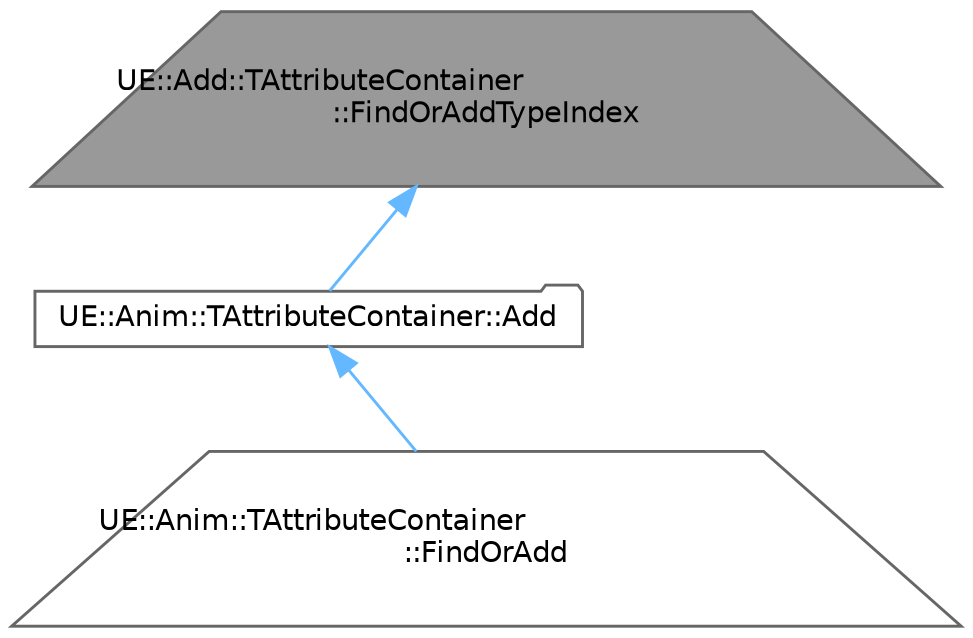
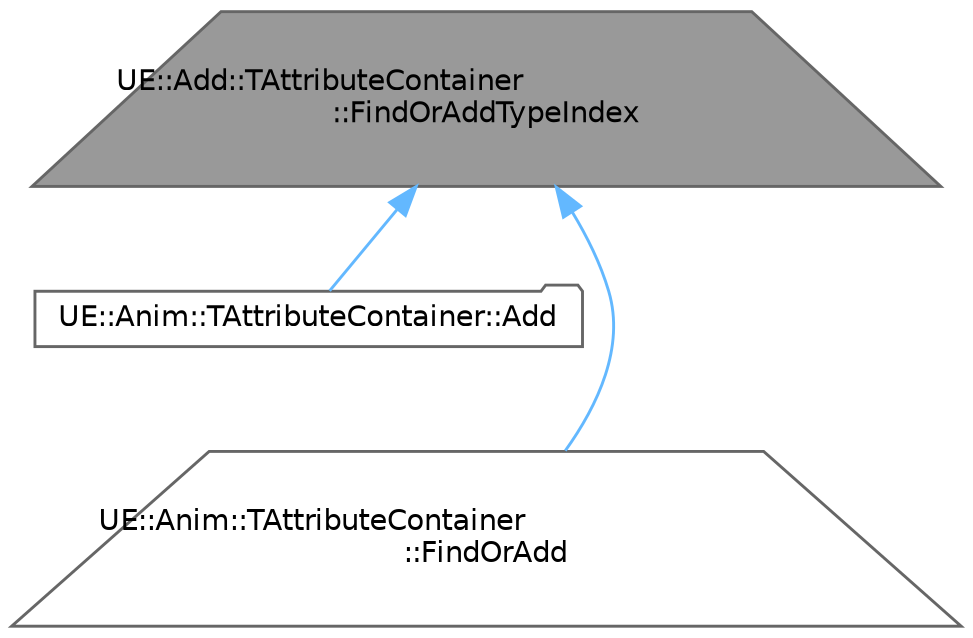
  digraph {
    rankdir=TB
    node [color=grey40 fillcolor=white fontname=Helvetica fontsize=10 shape=trapezium style=filled]
    edge [color=steelblue1 dir=back fontname=Helvetica fontsize=10 labelfontname=Helvetica labelfontsize=10 style=solid]
    n1 [color=gray40 fillcolor=grey60 fontcolor=black height=0.2 label="UE::Add::TAttributeContainer\l::FindOrAddTypeIndex" width=0.4]
    n2 [height=0.2 label="UE::Anim::TAttributeContainer::Add" shape=folder width=0.4]
    n3 [height=0.2 label="UE::Anim::TAttributeContainer\l::FindOrAdd" width=0.4]
    n1 -> n2
-   n2 -> n3
+   n1 -> n3
  }
